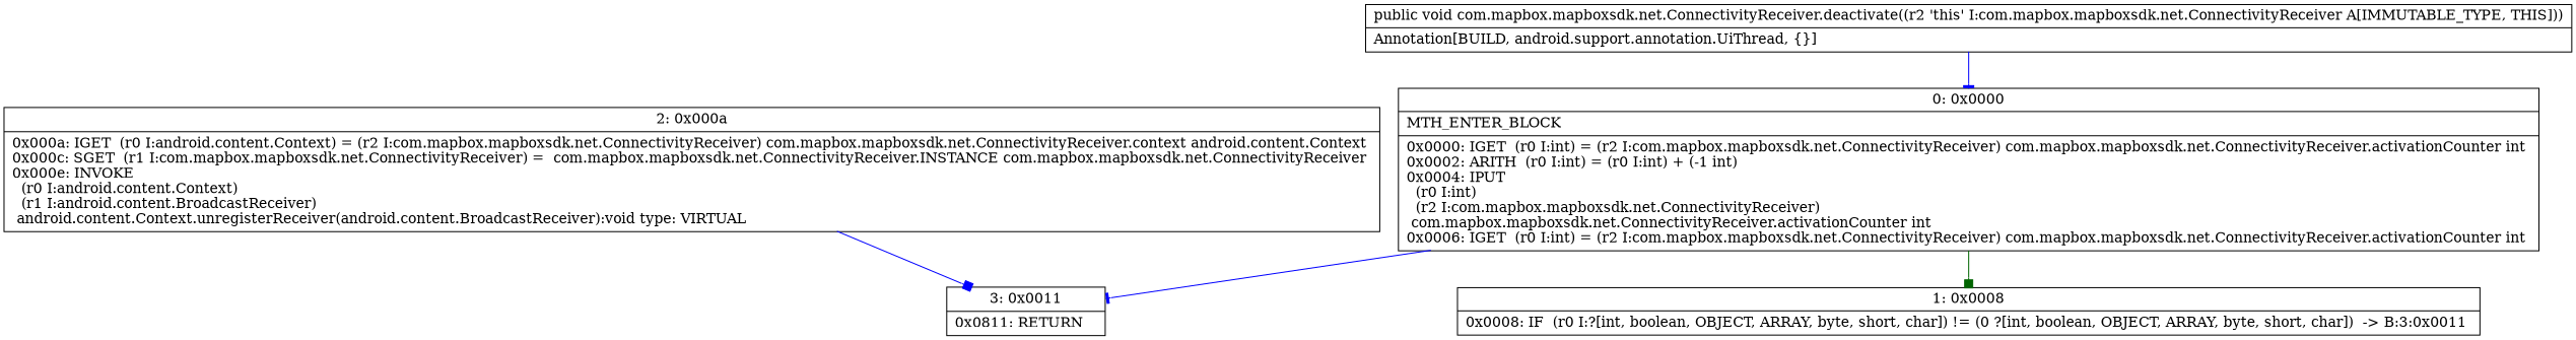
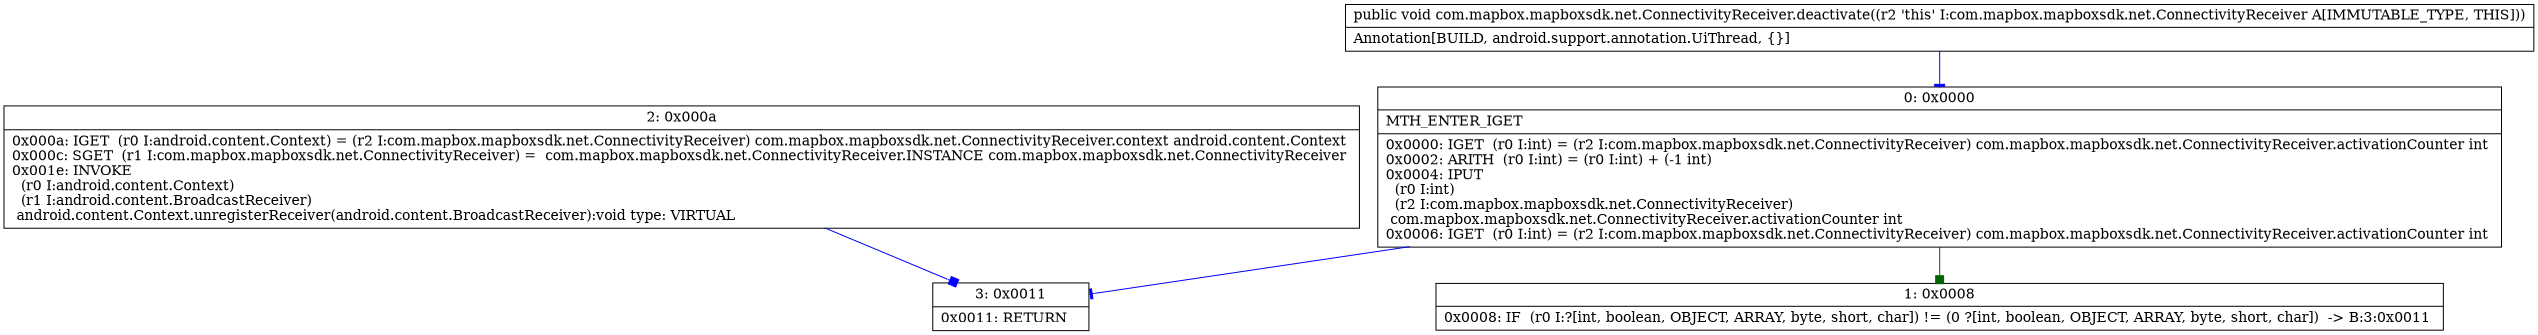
  digraph {
    node [shape=record]
    edge [arrowhead=box color=blue style=solid]
-   n1 [label="{0\:\ 0x0000|MTH_ENTER_BLOCK\l|0x0000: IGET  (r0 I:int) = (r2 I:com.mapbox.mapboxsdk.net.ConnectivityReceiver) com.mapbox.mapboxsdk.net.ConnectivityReceiver.activationCounter int \l0x0002: ARITH  (r0 I:int) = (r0 I:int) + (\-1 int) \l0x0004: IPUT  \l  (r0 I:int)\l  (r2 I:com.mapbox.mapboxsdk.net.ConnectivityReceiver)\l com.mapbox.mapboxsdk.net.ConnectivityReceiver.activationCounter int \l0x0006: IGET  (r0 I:int) = (r2 I:com.mapbox.mapboxsdk.net.ConnectivityReceiver) com.mapbox.mapboxsdk.net.ConnectivityReceiver.activationCounter int \l}"]
+   n1 [label="{0\:\ 0x0000|MTH_ENTER_IGET\l|0x0000: IGET  (r0 I:int) = (r2 I:com.mapbox.mapboxsdk.net.ConnectivityReceiver) com.mapbox.mapboxsdk.net.ConnectivityReceiver.activationCounter int \l0x0002: ARITH  (r0 I:int) = (r0 I:int) + (\-1 int) \l0x0004: IPUT  \l  (r0 I:int)\l  (r2 I:com.mapbox.mapboxsdk.net.ConnectivityReceiver)\l com.mapbox.mapboxsdk.net.ConnectivityReceiver.activationCounter int \l0x0006: IGET  (r0 I:int) = (r2 I:com.mapbox.mapboxsdk.net.ConnectivityReceiver) com.mapbox.mapboxsdk.net.ConnectivityReceiver.activationCounter int \l}"]
    n2 [label="{1\:\ 0x0008|0x0008: IF  (r0 I:?[int, boolean, OBJECT, ARRAY, byte, short, char]) != (0 ?[int, boolean, OBJECT, ARRAY, byte, short, char])  \-\> B:3:0x0011 \l}"]
-   n3 [label="{3\:\ 0x0011|0x0811: RETURN   \l}"]
-   n4 [label="{2\:\ 0x000a|0x000a: IGET  (r0 I:android.content.Context) = (r2 I:com.mapbox.mapboxsdk.net.ConnectivityReceiver) com.mapbox.mapboxsdk.net.ConnectivityReceiver.context android.content.Context \l0x000c: SGET  (r1 I:com.mapbox.mapboxsdk.net.ConnectivityReceiver) =  com.mapbox.mapboxsdk.net.ConnectivityReceiver.INSTANCE com.mapbox.mapboxsdk.net.ConnectivityReceiver \l0x000e: INVOKE  \l  (r0 I:android.content.Context)\l  (r1 I:android.content.BroadcastReceiver)\l android.content.Context.unregisterReceiver(android.content.BroadcastReceiver):void type: VIRTUAL \l}"]
+   n3 [label="{3\:\ 0x0011|0x0011: RETURN   \l}"]
+   n4 [label="{2\:\ 0x000a|0x000a: IGET  (r0 I:android.content.Context) = (r2 I:com.mapbox.mapboxsdk.net.ConnectivityReceiver) com.mapbox.mapboxsdk.net.ConnectivityReceiver.context android.content.Context \l0x000c: SGET  (r1 I:com.mapbox.mapboxsdk.net.ConnectivityReceiver) =  com.mapbox.mapboxsdk.net.ConnectivityReceiver.INSTANCE com.mapbox.mapboxsdk.net.ConnectivityReceiver \l0x001e: INVOKE  \l  (r0 I:android.content.Context)\l  (r1 I:android.content.BroadcastReceiver)\l android.content.Context.unregisterReceiver(android.content.BroadcastReceiver):void type: VIRTUAL \l}"]
    n5 [label="{public void com.mapbox.mapboxsdk.net.ConnectivityReceiver.deactivate((r2 'this' I:com.mapbox.mapboxsdk.net.ConnectivityReceiver A[IMMUTABLE_TYPE, THIS]))  | Annotation[BUILD, android.support.annotation.UiThread, \{\}]\l}"]
    n1 -> n2 [color=darkgreen]
    n1 -> n3 [arrowhead=tee]
    n4 -> n3
    n5 -> n1 [arrowhead=tee]
  }
